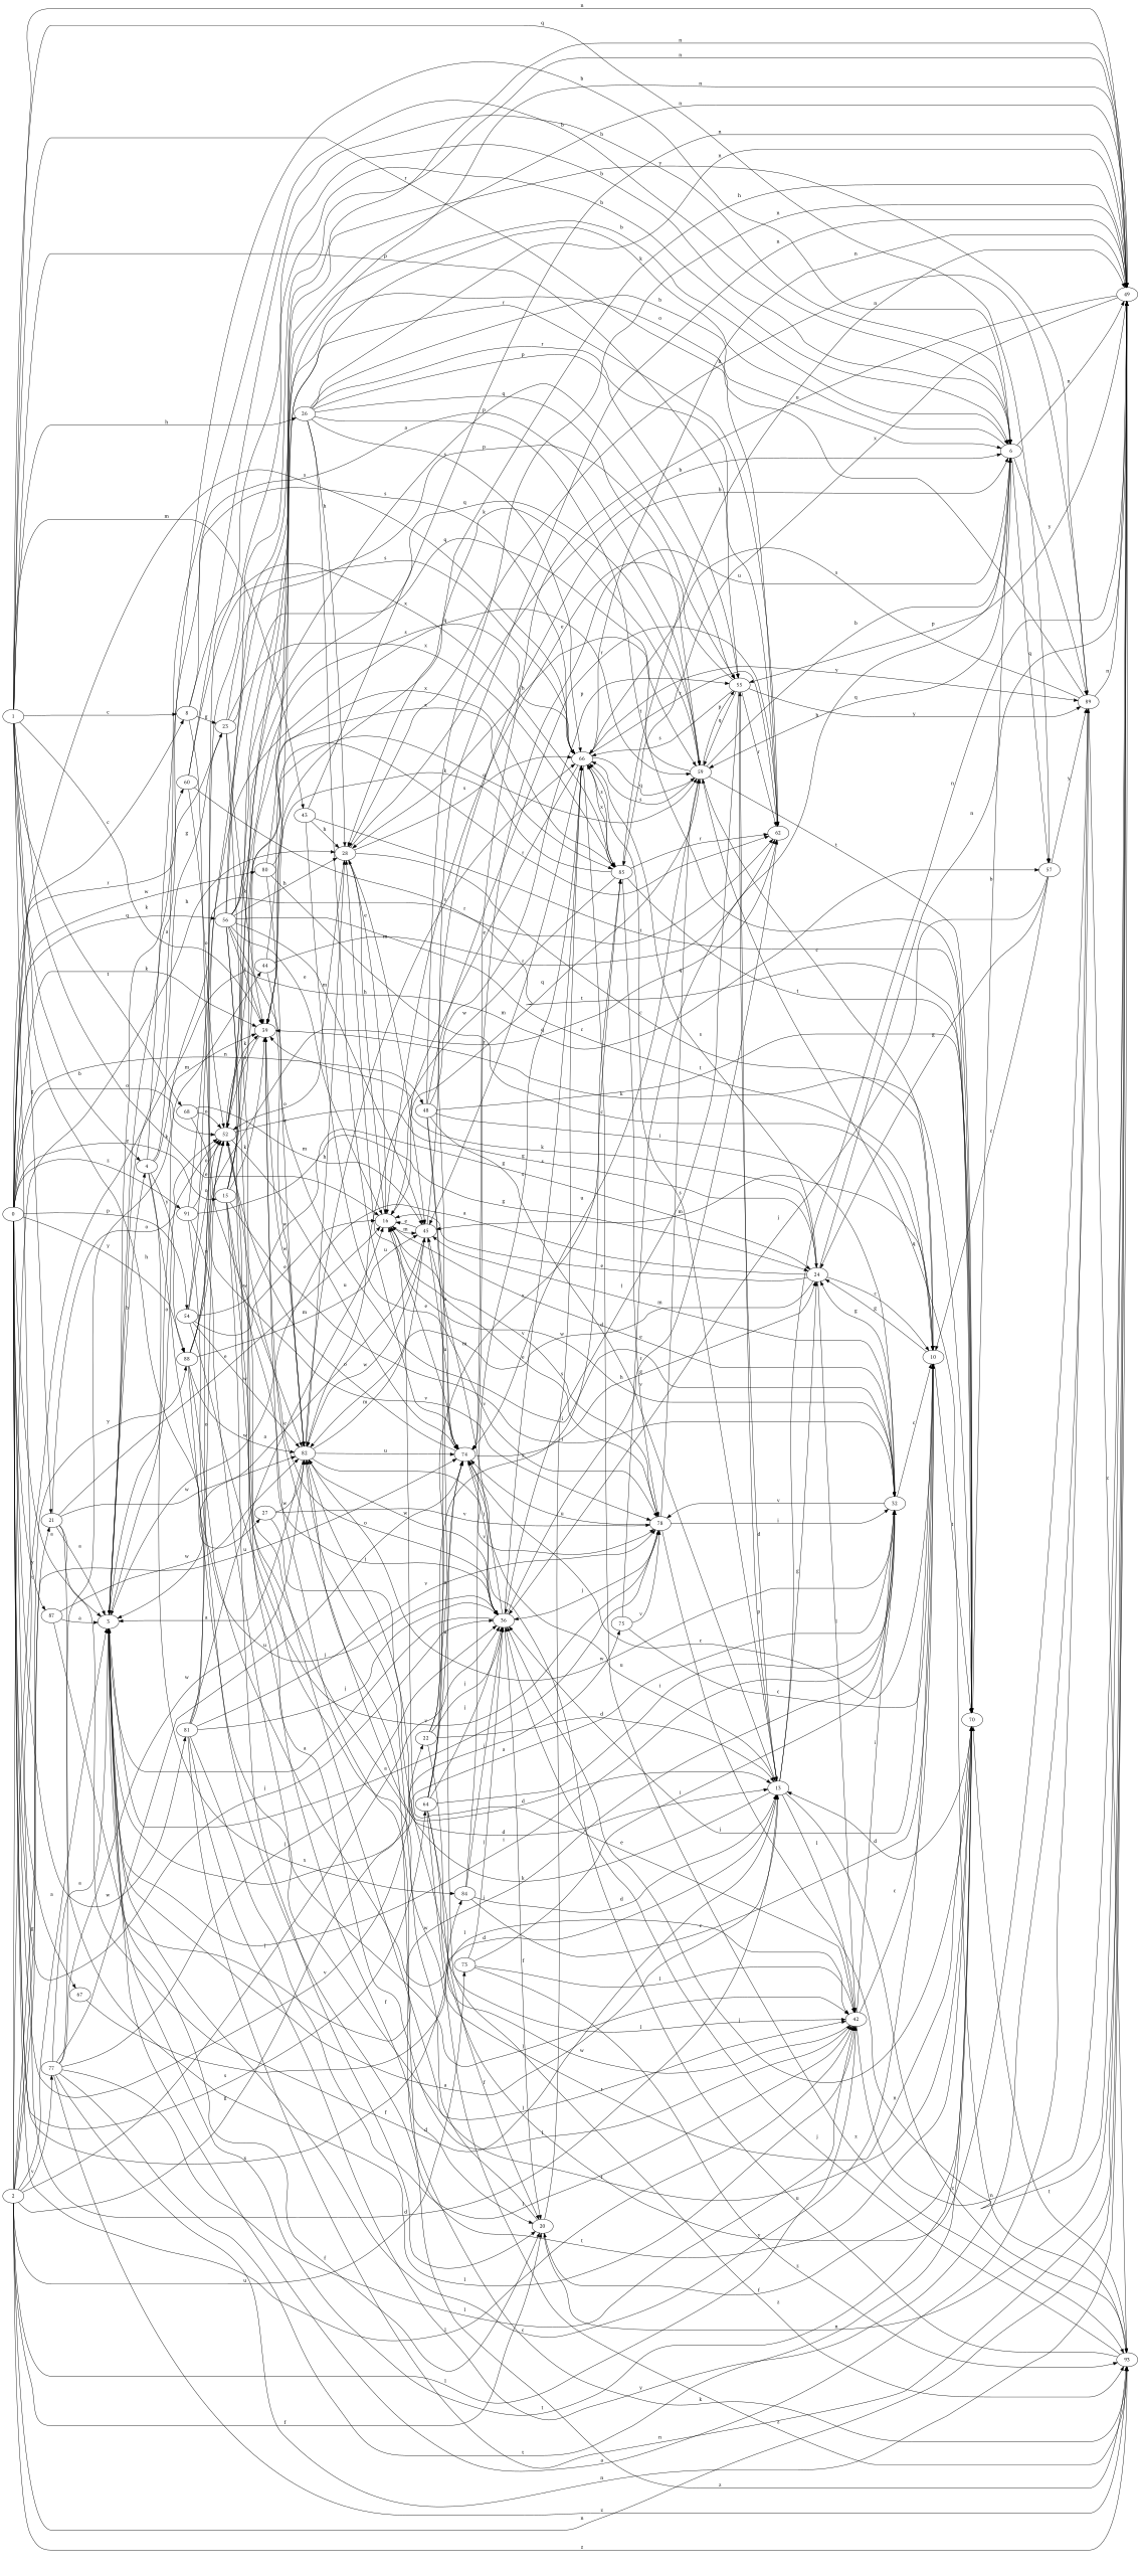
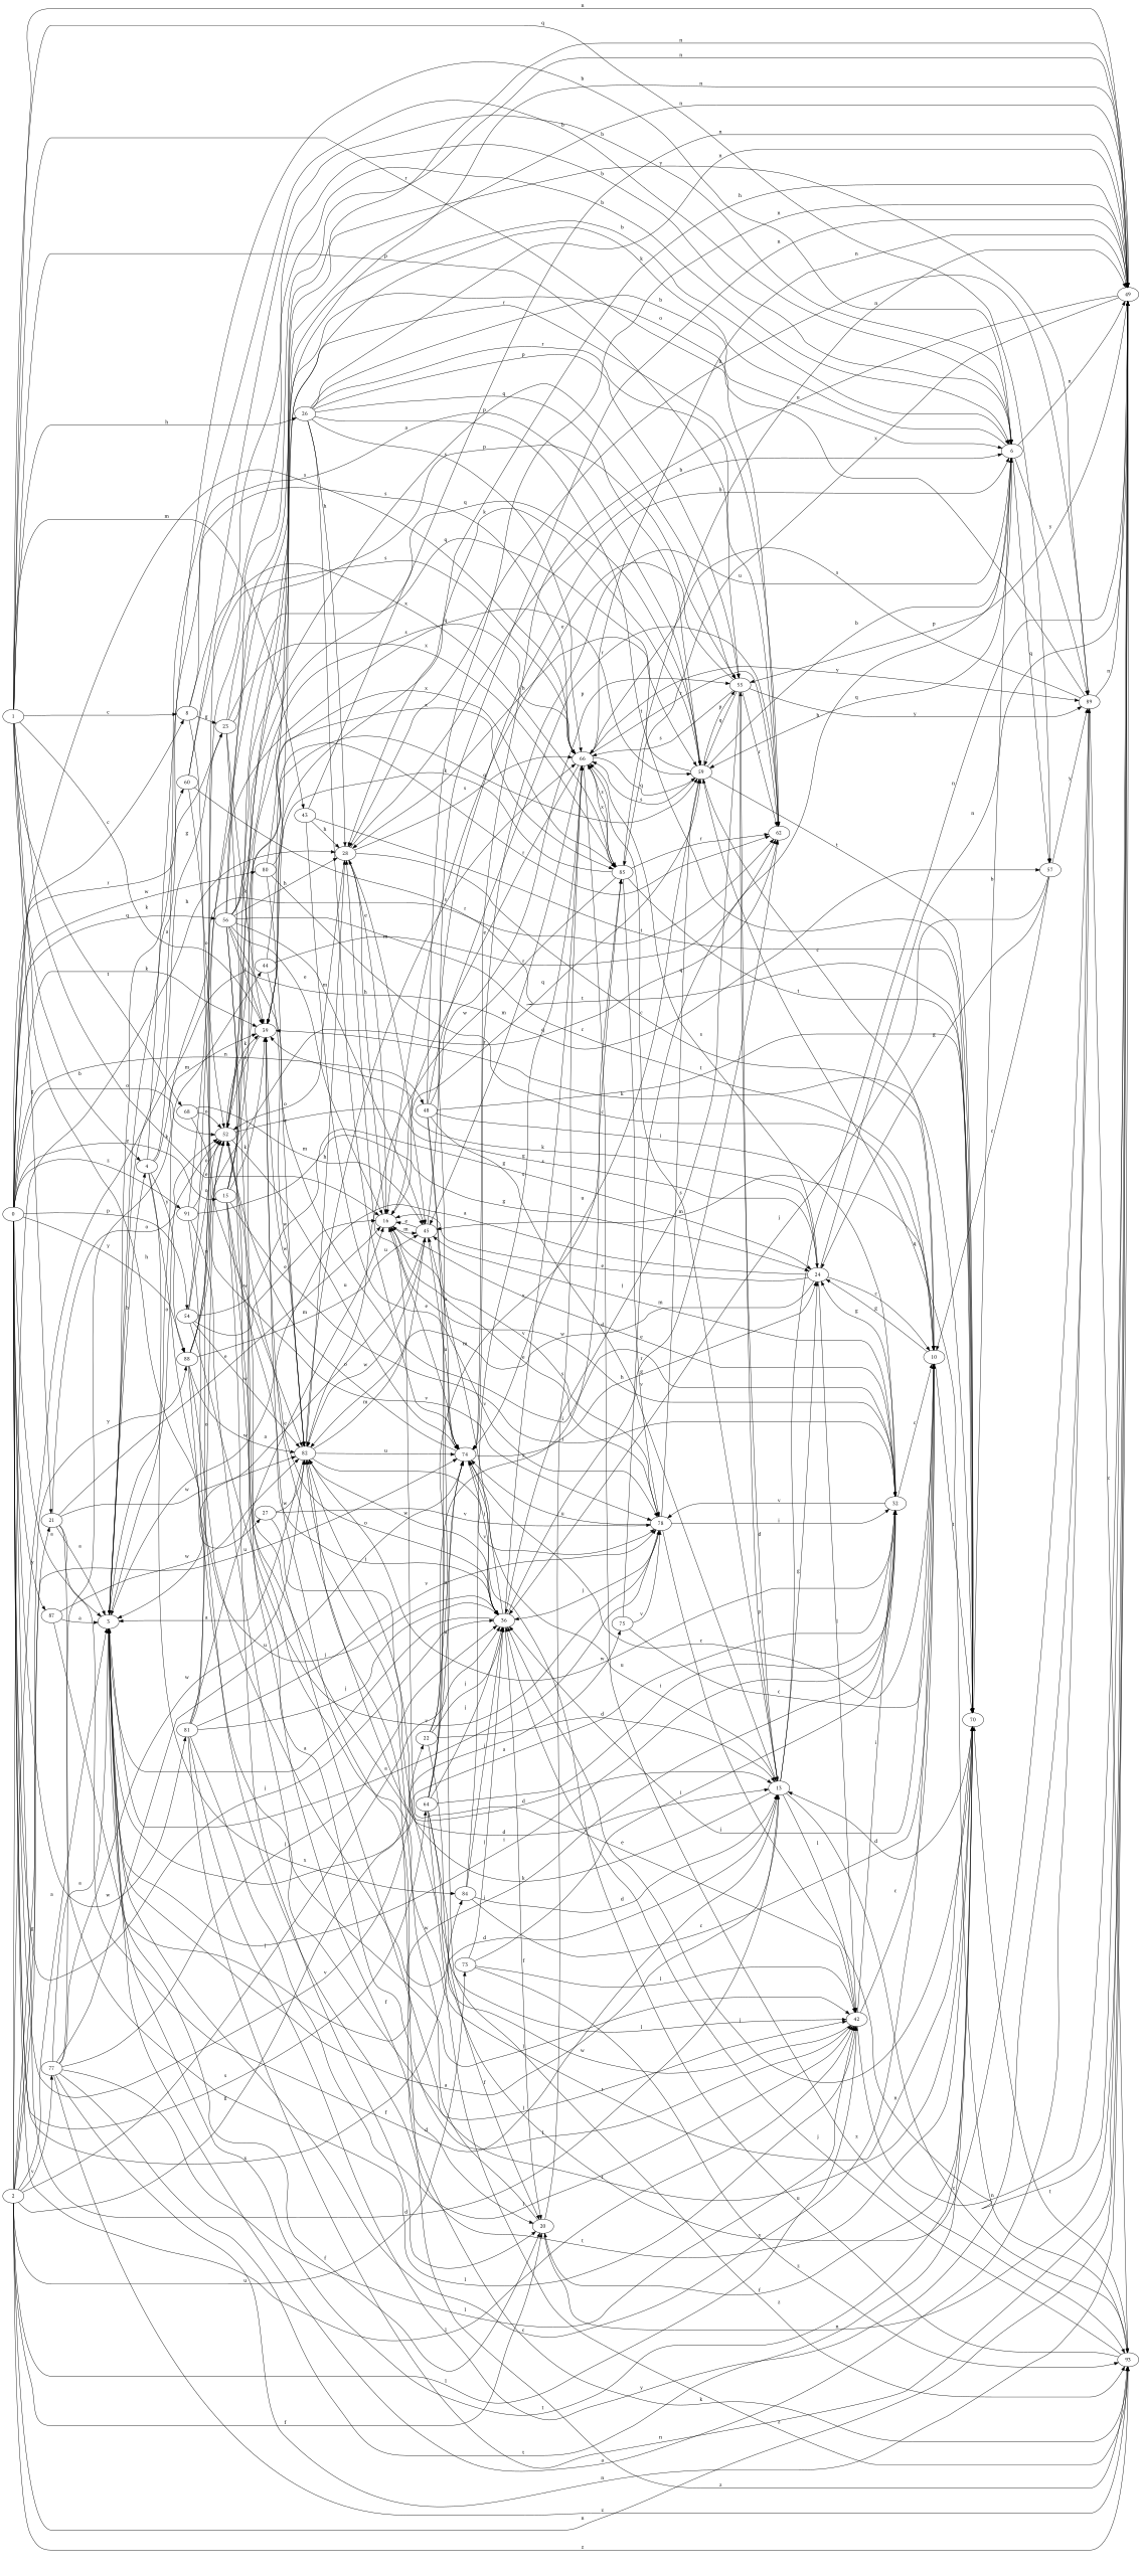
  strict digraph {
    fontname="PT Serif"
    rankdir=LR
    node [fontname="PT Serif"]
    edge [fontname="PT Serif"]
    0
    3
    8
    13
    15
    36
    39
    42
    48
    52
    54
    56
    60
    64
    66
    75
    80
    81
    84
    87
    88
    91
    4
    20
    6
    10
    32
    44
    70
    23
    82
    85
    49
    55
    74
    93
    24
    62
    45
    16
    59
    78
    28
    89
    1
    21
    26
    27
    43
    57
-   67
    68
    2
    22
    73
    77
    0 -> 3 [label=a]
    0 -> 8 [label=c]
    0 -> 13 [label=d]
    0 -> 15 [label=e]
    0 -> 36 [label=j]
    0 -> 39 [label=k]
    0 -> 42 [label=l]
    0 -> 48 [label=n]
    0 -> 52 [label=o]
    0 -> 54 [label=p]
    0 -> 56 [label=q]
    0 -> 60 [label=r]
    0 -> 64 [label=s]
    0 -> 66 [label=s]
    0 -> 75 [label=v]
    0 -> 80 [label=w]
    0 -> 81 [label=w]
    0 -> 84 [label=x]
    0 -> 87 [label=y]
    0 -> 88 [label=y]
    0 -> 91 [label=z]
    3 -> 52 [label=o]
    3 -> 4 [label=b]
    3 -> 20 [label=f]
    3 -> 6 [label=b]
    3 -> 10 [label=c]
    3 -> 32 [label=i]
    3 -> 44 [label=m]
    3 -> 70 [label=t]
    8 -> 66 [label=s]
    8 -> 23 [label=g]
    8 -> 82 [label=w]
    8 -> 85 [label=x]
    13 -> 3 [label=a]
    13 -> 39 [label=k]
    13 -> 42 [label=l]
    13 -> 66 [label=s]
    13 -> 49 [label=n]
    13 -> 55 [label=p]
    13 -> 74 [label=u]
    13 -> 93 [label=z]
    13 -> 24 [label=g]
    15 -> 13 [label=d]
    15 -> 36 [label=j]
    15 -> 39 [label=k]
    15 -> 20 [label=f]
    15 -> 6 [label=b]
    15 -> 32 [label=i]
    15 -> 85 [label=x]
    15 -> 62 [label=r]
    36 -> 3 [label=a]
    36 -> 52 [label=o]
    36 -> 66 [label=s]
    36 -> 20 [label=f]
    36 -> 82 [label=w]
    36 -> 62 [label=r]
    36 -> 45 [label=m]
    39 -> 52 [label=o]
    39 -> 82 [label=w]
    42 -> 10 [label=c]
    42 -> 32 [label=i]
    42 -> 82 [label=w]
    42 -> 49 [label=n]
    42 -> 16 [label=e]
    48 -> 13 [label=d]
    48 -> 32 [label=i]
    48 -> 70 [label=t]
    48 -> 49 [label=n]
    48 -> 55 [label=p]
    48 -> 74 [label=u]
    48 -> 93 [label=z]
    48 -> 62 [label=r]
    52 -> 39 [label=k]
    52 -> 42 [label=l]
    52 -> 85 [label=x]
    52 -> 49 [label=n]
    52 -> 74 [label=u]
    52 -> 24 [label=g]
    54 -> 52 [label=o]
    54 -> 82 [label=w]
    54 -> 24 [label=g]
    54 -> 16 [label=e]
    54 -> 59 [label=q]
    54 -> 78 [label=v]
    56 -> 39 [label=k]
    56 -> 66 [label=s]
    56 -> 20 [label=f]
    56 -> 10 [label=c]
    56 -> 32 [label=i]
    56 -> 70 [label=t]
    56 -> 49 [label=n]
    56 -> 55 [label=p]
    56 -> 45 [label=m]
    56 -> 16 [label=e]
    56 -> 59 [label=q]
    56 -> 28 [label=h]
    56 -> 89 [label=y]
    60 -> 52 [label=o]
    60 -> 66 [label=s]
    60 -> 6 [label=b]
    60 -> 70 [label=t]
    64 -> 36 [label=j]
    64 -> 42 [label=l]
    64 -> 6 [label=b]
    64 -> 32 [label=i]
    64 -> 85 [label=x]
    64 -> 74 [label=u]
    64 -> 93 [label=z]
    64 -> 89 [label=y]
    66 -> 85 [label=x]
    66 -> 49 [label=n]
    66 -> 93 [label=z]
    66 -> 62 [label=r]
    66 -> 45 [label=m]
    66 -> 16 [label=e]
    66 -> 59 [label=q]
    66 -> 89 [label=y]
    75 -> 6 [label=b]
    75 -> 10 [label=c]
    75 -> 78 [label=v]
    80 -> 10 [label=c]
    80 -> 82 [label=w]
    80 -> 49 [label=n]
    80 -> 62 [label=r]
    81 -> 36 [label=j]
    81 -> 42 [label=l]
    81 -> 52 [label=o]
    81 -> 6 [label=b]
    81 -> 49 [label=n]
    81 -> 16 [label=e]
    81 -> 78 [label=v]
    81 -> 89 [label=y]
    84 -> 13 [label=d]
    84 -> 36 [label=j]
    84 -> 66 [label=s]
    84 -> 10 [label=c]
    87 -> 3 [label=a]
    87 -> 32 [label=i]
    87 -> 82 [label=w]
    88 -> 13 [label=d]
    88 -> 42 [label=l]
    88 -> 52 [label=o]
    88 -> 82 [label=w]
    88 -> 62 [label=r]
    88 -> 45 [label=m]
    88 -> 59 [label=q]
    91 -> 42 [label=l]
    91 -> 52 [label=o]
    91 -> 6 [label=b]
    91 -> 70 [label=t]
    91 -> 24 [label=g]
    4 -> 36 [label=j]
    4 -> 84 [label=x]
    4 -> 88 [label=y]
    4 -> 6 [label=b]
    4 -> 23 [label=g]
    4 -> 62 [label=r]
    20 -> 66 [label=s]
    20 -> 82 [label=w]
    20 -> 49 [label=n]
    6 -> 39 [label=k]
    6 -> 49 [label=n]
    6 -> 74 [label=u]
    6 -> 59 [label=q]
    6 -> 89 [label=y]
    6 -> 57 [label=q]
    10 -> 36 [label=j]
    10 -> 70 [label=t]
    10 -> 24 [label=g]
    10 -> 45 [label=m]
    32 -> 3 [label=a]
    32 -> 10 [label=c]
    32 -> 82 [label=w]
    32 -> 24 [label=g]
    32 -> 45 [label=m]
    32 -> 16 [label=e]
    32 -> 78 [label=v]
    32 -> 28 [label=h]
    44 -> 82 [label=w]
    44 -> 62 [label=r]
    44 -> 59 [label=q]
    70 -> 13 [label=d]
    70 -> 36 [label=j]
    70 -> 39 [label=k]
    70 -> 20 [label=f]
    70 -> 6 [label=b]
    23 -> 3 [label=a]
    23 -> 39 [label=k]
    23 -> 70 [label=t]
    23 -> 85 [label=x]
    23 -> 49 [label=n]
    23 -> 55 [label=p]
    82 -> 3 [label=a]
    82 -> 66 [label=s]
    82 -> 74 [label=u]
    82 -> 93 [label=z]
    82 -> 45 [label=m]
    82 -> 78 [label=v]
    82 -> 28 [label=h]
    85 -> 39 [label=k]
    85 -> 66 [label=s]
    85 -> 70 [label=t]
    85 -> 82 [label=w]
    85 -> 49 [label=n]
    85 -> 62 [label=r]
    85 -> 78 [label=v]
    49 -> 85 [label=x]
    49 -> 55 [label=p]
    49 -> 74 [label=u]
    49 -> 28 [label=h]
    55 -> 13 [label=d]
    55 -> 36 [label=j]
    55 -> 66 [label=s]
    55 -> 62 [label=r]
    55 -> 16 [label=e]
    55 -> 59 [label=q]
    55 -> 89 [label=y]
    74 -> 36 [label=j]
    74 -> 52 [label=o]
    74 -> 10 [label=c]
    74 -> 24 [label=g]
    74 -> 16 [label=e]
    93 -> 36 [label=j]
    93 -> 39 [label=k]
    93 -> 70 [label=t]
    93 -> 74 [label=u]
    93 -> 59 [label=q]
    24 -> 3 [label=a]
    24 -> 39 [label=k]
    24 -> 42 [label=l]
    24 -> 66 [label=s]
    24 -> 10 [label=c]
    24 -> 82 [label=w]
    24 -> 49 [label=n]
    24 -> 16 [label=e]
    45 -> 3 [label=a]
    45 -> 82 [label=w]
    45 -> 49 [label=n]
    45 -> 74 [label=u]
    45 -> 16 [label=e]
    16 -> 45 [label=m]
    16 -> 59 [label=q]
    16 -> 78 [label=v]
    16 -> 28 [label=h]
    59 -> 3 [label=a]
    59 -> 39 [label=k]
    59 -> 66 [label=s]
    59 -> 6 [label=b]
    59 -> 10 [label=c]
    59 -> 70 [label=t]
    59 -> 55 [label=p]
    59 -> 74 [label=u]
    59 -> 28 [label=h]
    78 -> 3 [label=a]
    78 -> 36 [label=j]
    78 -> 32 [label=i]
    78 -> 49 [label=n]
    78 -> 74 [label=u]
    78 -> 16 [label=e]
    78 -> 59 [label=q]
    28 -> 52 [label=o]
    28 -> 66 [label=s]
    28 -> 6 [label=b]
    28 -> 10 [label=c]
    28 -> 45 [label=m]
    28 -> 16 [label=e]
    89 -> 3 [label=a]
    89 -> 52 [label=o]
    89 -> 66 [label=s]
    89 -> 49 [label=n]
    89 -> 93 [label=z]
    89 -> 28 [label=h]
    1 -> 8 [label=c]
    1 -> 39 [label=k]
    1 -> 4 [label=b]
    1 -> 49 [label=n]
    1 -> 55 [label=p]
    1 -> 62 [label=r]
    1 -> 16 [label=e]
    1 -> 21 [label=g]
    1 -> 26 [label=h]
    1 -> 27 [label=h]
    1 -> 43 [label=m]
    1 -> 57 [label=q]
-   1 -> 67 [label=t]
    1 -> 68 [label=t]
    21 -> 3 [label=a]
    21 -> 13 [label=d]
    21 -> 42 [label=l]
    21 -> 52 [label=o]
    21 -> 82 [label=w]
    21 -> 16 [label=e]
    26 -> 66 [label=s]
    26 -> 6 [label=b]
    26 -> 70 [label=t]
    26 -> 49 [label=n]
    26 -> 55 [label=p]
    26 -> 74 [label=u]
    26 -> 62 [label=r]
    26 -> 59 [label=q]
    26 -> 28 [label=h]
    27 -> 13 [label=d]
    27 -> 82 [label=w]
    27 -> 78 [label=v]
    43 -> 70 [label=t]
    43 -> 49 [label=n]
    43 -> 78 [label=v]
    43 -> 28 [label=h]
    57 -> 36 [label=j]
    57 -> 10 [label=c]
    57 -> 24 [label=g]
    57 -> 89 [label=y]
-   67 -> 42 [label=l]
    68 -> 52 [label=o]
    68 -> 45 [label=m]
    68 -> 78 [label=v]
    2 -> 3 [label=a]
    2 -> 36 [label=j]
    2 -> 42 [label=l]
    2 -> 88 [label=y]
    2 -> 20 [label=f]
    2 -> 49 [label=n]
    2 -> 74 [label=u]
    2 -> 93 [label=z]
    2 -> 28 [label=h]
    2 -> 21 [label=g]
    2 -> 57 [label=q]
    2 -> 22 [label=g]
    2 -> 73 [label=u]
    2 -> 77 [label=v]
    22 -> 13 [label=d]
    22 -> 36 [label=j]
    22 -> 20 [label=f]
    22 -> 85 [label=x]
    22 -> 74 [label=u]
    73 -> 36 [label=j]
    73 -> 42 [label=l]
    73 -> 32 [label=i]
    73 -> 93 [label=z]
    77 -> 3 [label=a]
    77 -> 36 [label=j]
    77 -> 39 [label=k]
    77 -> 42 [label=l]
    77 -> 70 [label=t]
    77 -> 82 [label=w]
    77 -> 49 [label=n]
    77 -> 74 [label=u]
    77 -> 93 [label=z]
  }
